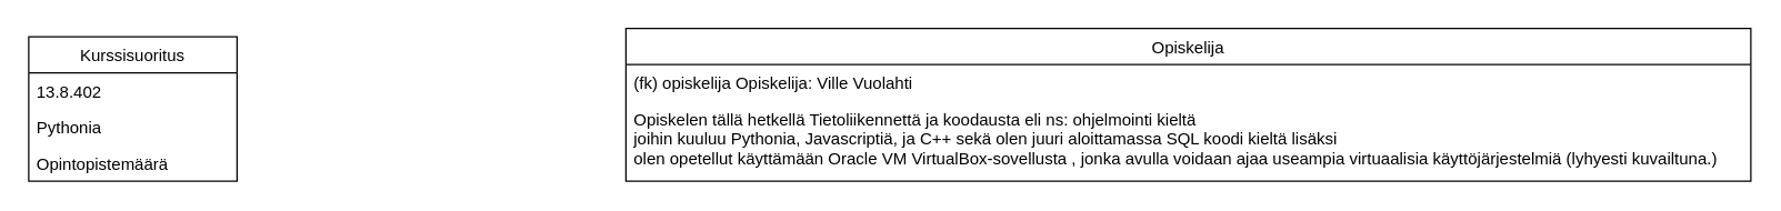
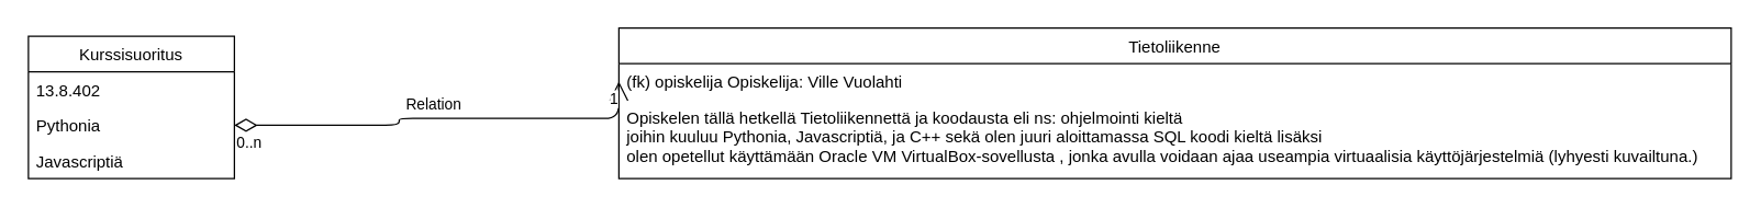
  <mxCell id="0" />
  <mxCell id="1" parent="0" />
- <mxCell id="2" value="Opiskelija" style="swimlane;fontStyle=0;childLayout=stackLayout;horizontal=1;startSize=26;fillColor=none;horizontalStack=0;resizeParent=1;resizeParentMax=0;resizeLast=0;collapsible=1;marginBottom=0;" vertex="1" parent="1"><mxGeometry x="450" y="20" width="810" height="110" as="geometry" /></mxCell>
+ <mxCell id="2" value="Tietoliikenne" style="swimlane;fontStyle=0;childLayout=stackLayout;horizontal=1;startSize=26;fillColor=none;horizontalStack=0;resizeParent=1;resizeParentMax=0;resizeLast=0;collapsible=1;marginBottom=0;" vertex="1" parent="1"><mxGeometry x="450" y="20" width="810" height="110" as="geometry" /></mxCell>
  <mxCell id="3" value="(fk) opiskelija Opiskelija: Ville Vuolahti  " style="text;strokeColor=none;fillColor=none;align=left;verticalAlign=top;spacingLeft=4;spacingRight=4;overflow=hidden;rotatable=0;points=[[0,0.5],[1,0.5]];portConstraint=eastwest;" vertex="1" parent="2"><mxGeometry y="26" width="810" height="26" as="geometry" /></mxCell>
  <mxCell id="4" value="Opiskelen tällä hetkellä Tietoliikennettä ja koodausta eli ns: ohjelmointi kieltä&#10;joihin kuuluu Pythonia, Javascriptiä, ja C++ sekä olen juuri aloittamassa SQL koodi kieltä lisäksi &#10;olen opetellut käyttämään Oracle VM VirtualBox-sovellusta , jonka avulla voidaan ajaa useampia virtuaalisia käyttöjärjestelmiä (lyhyesti kuvailtuna.)" style="text;strokeColor=none;fillColor=none;align=left;verticalAlign=top;spacingLeft=4;spacingRight=4;overflow=hidden;rotatable=0;points=[[0,0.5],[1,0.5]];portConstraint=eastwest;" vertex="1" parent="2"><mxGeometry y="52" width="810" height="58" as="geometry" /></mxCell>
+ <mxCell id="5" value="Relation" style="endArrow=open;html=1;endSize=12;startArrow=diamondThin;startSize=14;startFill=0;edgeStyle=orthogonalEdgeStyle;entryX=0;entryY=0.5;entryDx=0;entryDy=0;exitX=1;exitY=0.5;exitDx=0;exitDy=0;" edge="1" parent="1" source="10" target="3"><mxGeometry x="-0.038" y="10" relative="1" as="geometry"><mxPoint x="300" y="86" as="sourcePoint" /><mxPoint x="450" y="146" as="targetPoint" /><Array as="points"><mxPoint x="290" y="91" /><mxPoint x="290" y="86" /><mxPoint x="450" y="86" /></Array><mxPoint as="offset" /></mxGeometry></mxCell>
+ <mxCell id="6" value="0..n" style="edgeLabel;resizable=0;html=1;align=left;verticalAlign=top;" connectable="0" vertex="1" parent="5"><mxGeometry x="-1" relative="1" as="geometry" /></mxCell>
+ <mxCell id="7" value="1" style="edgeLabel;resizable=0;html=1;align=right;verticalAlign=top;" connectable="0" vertex="1" parent="5"><mxGeometry x="1" relative="1" as="geometry" /></mxCell>
  <mxCell id="8" value="Kurssisuoritus" style="swimlane;fontStyle=0;childLayout=stackLayout;horizontal=1;startSize=26;fillColor=none;horizontalStack=0;resizeParent=1;resizeParentMax=0;resizeLast=0;collapsible=1;marginBottom=0;" vertex="1" parent="1"><mxGeometry x="20" y="26" width="150" height="104" as="geometry" /></mxCell>
  <mxCell id="9" value="13.8.402" style="text;strokeColor=none;fillColor=none;align=left;verticalAlign=top;spacingLeft=4;spacingRight=4;overflow=hidden;rotatable=0;points=[[0,0.5],[1,0.5]];portConstraint=eastwest;" vertex="1" parent="8"><mxGeometry y="26" width="150" height="26" as="geometry" /></mxCell>
  <mxCell id="10" value="Pythonia" style="text;strokeColor=none;fillColor=none;align=left;verticalAlign=top;spacingLeft=4;spacingRight=4;overflow=hidden;rotatable=0;points=[[0,0.5],[1,0.5]];portConstraint=eastwest;" vertex="1" parent="8"><mxGeometry y="52" width="150" height="26" as="geometry" /></mxCell>
- <mxCell id="11" value="Opintopistemäärä" style="text;strokeColor=none;fillColor=none;align=left;verticalAlign=top;spacingLeft=4;spacingRight=4;overflow=hidden;rotatable=0;points=[[0,0.5],[1,0.5]];portConstraint=eastwest;" vertex="1" parent="8"><mxGeometry y="78" width="150" height="26" as="geometry" /></mxCell>
+ <mxCell id="11" value="Javascriptiä" style="text;strokeColor=none;fillColor=none;align=left;verticalAlign=top;spacingLeft=4;spacingRight=4;overflow=hidden;rotatable=0;points=[[0,0.5],[1,0.5]];portConstraint=eastwest;" vertex="1" parent="8"><mxGeometry y="78" width="150" height="26" as="geometry" /></mxCell>
